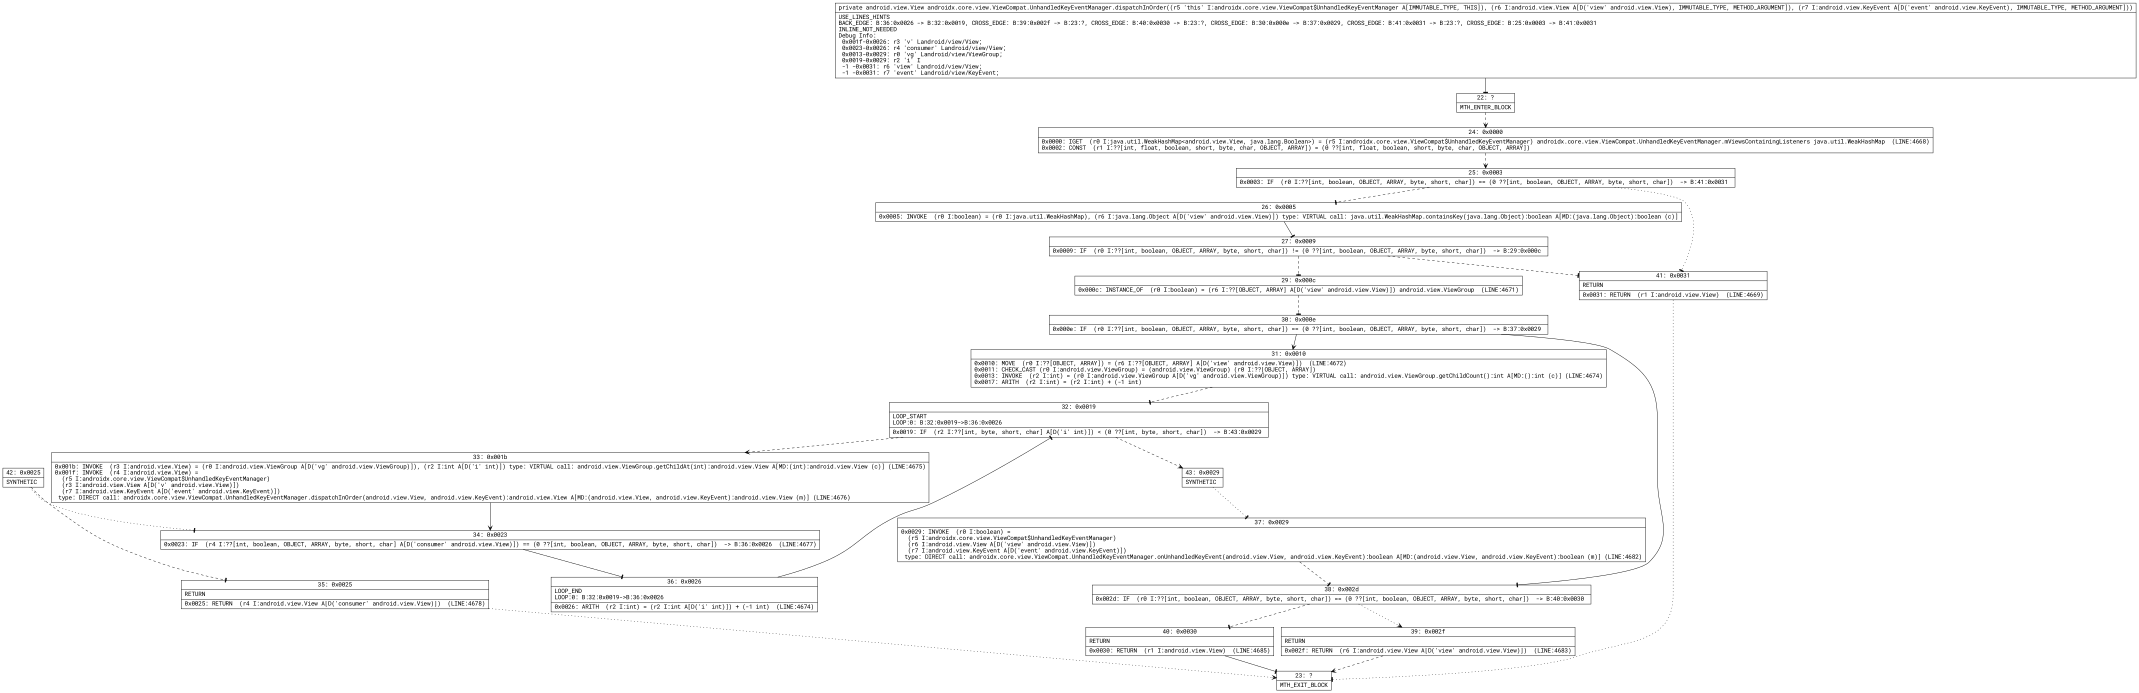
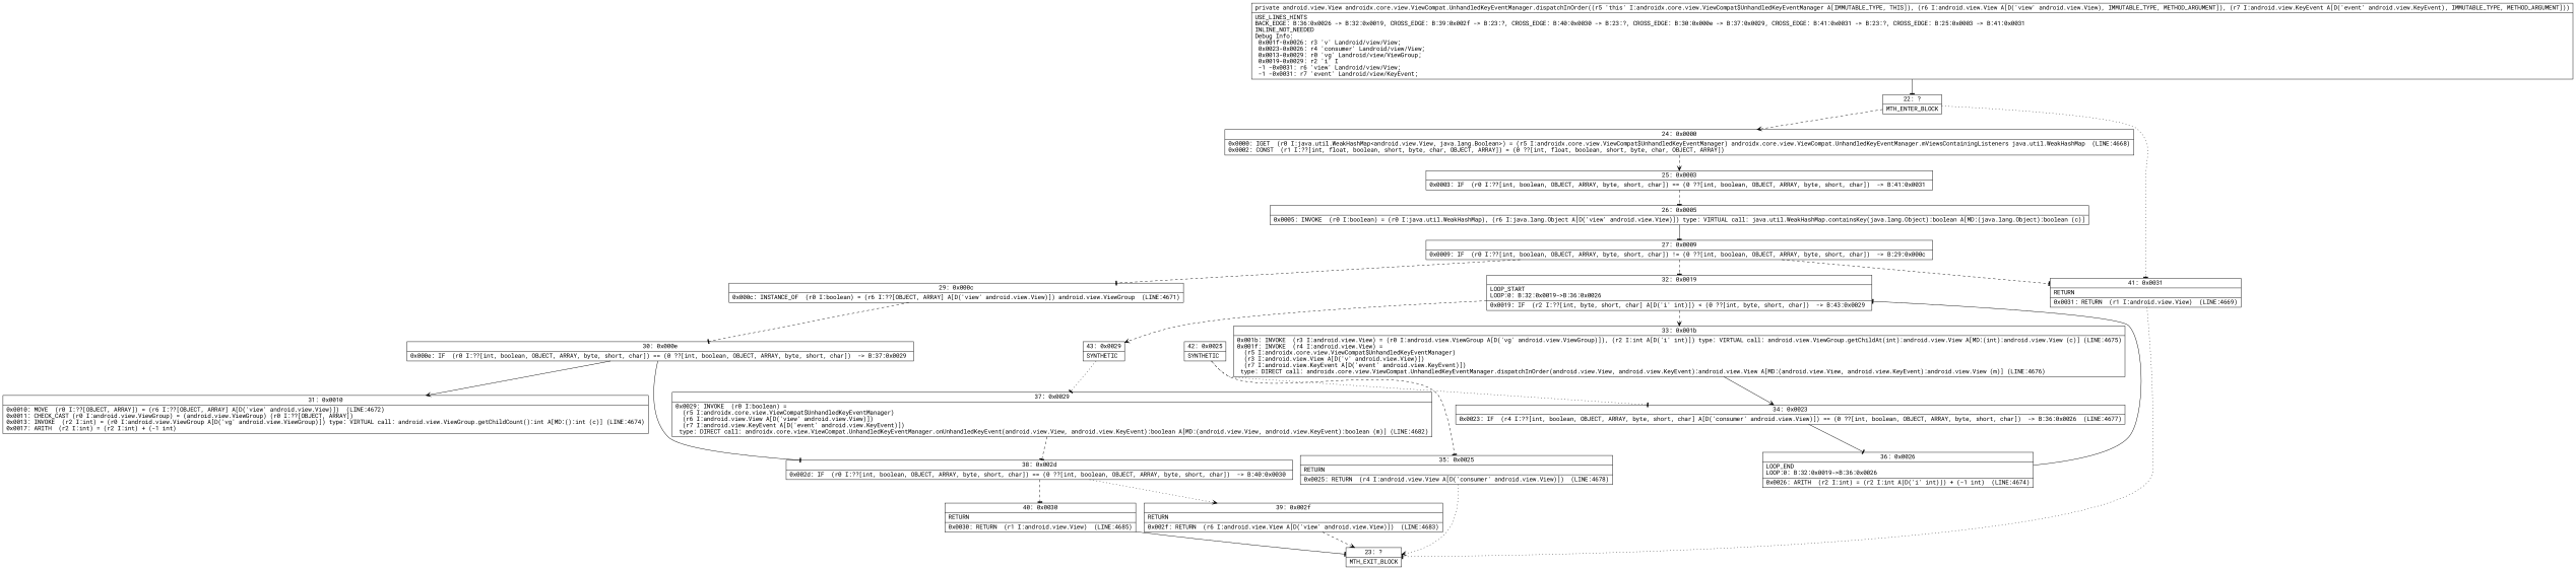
  digraph {
    fontname="Roboto Mono"
    node [fontname="Roboto Mono" shape=record]
    edge [arrowhead=tee fontname="Roboto Mono" style=dashed]
    n1 [label="{22\:\ ?|MTH_ENTER_BLOCK\l}"]
    n2 [label="{24\:\ 0x0000|0x0000: IGET  (r0 I:java.util.WeakHashMap\<android.view.View, java.lang.Boolean\>) = (r5 I:androidx.core.view.ViewCompat$UnhandledKeyEventManager) androidx.core.view.ViewCompat.UnhandledKeyEventManager.mViewsContainingListeners java.util.WeakHashMap  (LINE:4668)\l0x0002: CONST  (r1 I:??[int, float, boolean, short, byte, char, OBJECT, ARRAY]) = (0 ??[int, float, boolean, short, byte, char, OBJECT, ARRAY]) \l}"]
    n3 [label="{25\:\ 0x0003|0x0003: IF  (r0 I:??[int, boolean, OBJECT, ARRAY, byte, short, char]) == (0 ??[int, boolean, OBJECT, ARRAY, byte, short, char])  \-\> B:41:0x0031 \l}"]
    n4 [label="{26\:\ 0x0005|0x0005: INVOKE  (r0 I:boolean) = (r0 I:java.util.WeakHashMap), (r6 I:java.lang.Object A[D('view' android.view.View)]) type: VIRTUAL call: java.util.WeakHashMap.containsKey(java.lang.Object):boolean A[MD:(java.lang.Object):boolean (c)]\l}"]
    n5 [label="{41\:\ 0x0031|RETURN\l|0x0031: RETURN  (r1 I:android.view.View)  (LINE:4669)\l}"]
    n6 [label="{27\:\ 0x0009|0x0009: IF  (r0 I:??[int, boolean, OBJECT, ARRAY, byte, short, char]) != (0 ??[int, boolean, OBJECT, ARRAY, byte, short, char])  \-\> B:29:0x000c \l}"]
    n7 [label="{23\:\ ?|MTH_EXIT_BLOCK\l}"]
    n8 [label="{29\:\ 0x000c|0x000c: INSTANCE_OF  (r0 I:boolean) = (r6 I:??[OBJECT, ARRAY] A[D('view' android.view.View)]) android.view.ViewGroup  (LINE:4671)\l}"]
    n9 [label="{30\:\ 0x000e|0x000e: IF  (r0 I:??[int, boolean, OBJECT, ARRAY, byte, short, char]) == (0 ??[int, boolean, OBJECT, ARRAY, byte, short, char])  \-\> B:37:0x0029 \l}"]
    n10 [label="{31\:\ 0x0010|0x0010: MOVE  (r0 I:??[OBJECT, ARRAY]) = (r6 I:??[OBJECT, ARRAY] A[D('view' android.view.View)])  (LINE:4672)\l0x0011: CHECK_CAST (r0 I:android.view.ViewGroup) = (android.view.ViewGroup) (r0 I:??[OBJECT, ARRAY]) \l0x0013: INVOKE  (r2 I:int) = (r0 I:android.view.ViewGroup A[D('vg' android.view.ViewGroup)]) type: VIRTUAL call: android.view.ViewGroup.getChildCount():int A[MD:():int (c)] (LINE:4674)\l0x0017: ARITH  (r2 I:int) = (r2 I:int) + (\-1 int) \l}"]
    n11 [label="{38\:\ 0x002d|0x002d: IF  (r0 I:??[int, boolean, OBJECT, ARRAY, byte, short, char]) == (0 ??[int, boolean, OBJECT, ARRAY, byte, short, char])  \-\> B:40:0x0030 \l}"]
    n12 [label="{32\:\ 0x0019|LOOP_START\lLOOP:0: B:32:0x0019\-\>B:36:0x0026\l|0x0019: IF  (r2 I:??[int, byte, short, char] A[D('i' int)]) \< (0 ??[int, byte, short, char])  \-\> B:43:0x0029 \l}"]
    n13 [label="{37\:\ 0x0029|0x0029: INVOKE  (r0 I:boolean) = \l  (r5 I:androidx.core.view.ViewCompat$UnhandledKeyEventManager)\l  (r6 I:android.view.View A[D('view' android.view.View)])\l  (r7 I:android.view.KeyEvent A[D('event' android.view.KeyEvent)])\l type: DIRECT call: androidx.core.view.ViewCompat.UnhandledKeyEventManager.onUnhandledKeyEvent(android.view.View, android.view.KeyEvent):boolean A[MD:(android.view.View, android.view.KeyEvent):boolean (m)] (LINE:4682)\l}"]
    n14 [label="{33\:\ 0x001b|0x001b: INVOKE  (r3 I:android.view.View) = (r0 I:android.view.ViewGroup A[D('vg' android.view.ViewGroup)]), (r2 I:int A[D('i' int)]) type: VIRTUAL call: android.view.ViewGroup.getChildAt(int):android.view.View A[MD:(int):android.view.View (c)] (LINE:4675)\l0x001f: INVOKE  (r4 I:android.view.View) = \l  (r5 I:androidx.core.view.ViewCompat$UnhandledKeyEventManager)\l  (r3 I:android.view.View A[D('v' android.view.View)])\l  (r7 I:android.view.KeyEvent A[D('event' android.view.KeyEvent)])\l type: DIRECT call: androidx.core.view.ViewCompat.UnhandledKeyEventManager.dispatchInOrder(android.view.View, android.view.KeyEvent):android.view.View A[MD:(android.view.View, android.view.KeyEvent):android.view.View (m)] (LINE:4676)\l}"]
    n15 [label="{43\:\ 0x0029|SYNTHETIC\l}"]
    n16 [label="{34\:\ 0x0023|0x0023: IF  (r4 I:??[int, boolean, OBJECT, ARRAY, byte, short, char] A[D('consumer' android.view.View)]) == (0 ??[int, boolean, OBJECT, ARRAY, byte, short, char])  \-\> B:36:0x0026  (LINE:4677)\l}"]
    n17 [label="{36\:\ 0x0026|LOOP_END\lLOOP:0: B:32:0x0019\-\>B:36:0x0026\l|0x0026: ARITH  (r2 I:int) = (r2 I:int A[D('i' int)]) + (\-1 int)  (LINE:4674)\l}"]
    n18 [label="{42\:\ 0x0025|SYNTHETIC\l}"]
    n19 [label="{35\:\ 0x0025|RETURN\l|0x0025: RETURN  (r4 I:android.view.View A[D('consumer' android.view.View)])  (LINE:4678)\l}"]
    n20 [label="{39\:\ 0x002f|RETURN\l|0x002f: RETURN  (r6 I:android.view.View A[D('view' android.view.View)])  (LINE:4683)\l}"]
    n21 [label="{40\:\ 0x0030|RETURN\l|0x0030: RETURN  (r1 I:android.view.View)  (LINE:4685)\l}"]
    n22 [label="{private android.view.View androidx.core.view.ViewCompat.UnhandledKeyEventManager.dispatchInOrder((r5 'this' I:androidx.core.view.ViewCompat$UnhandledKeyEventManager A[IMMUTABLE_TYPE, THIS]), (r6 I:android.view.View A[D('view' android.view.View), IMMUTABLE_TYPE, METHOD_ARGUMENT]), (r7 I:android.view.KeyEvent A[D('event' android.view.KeyEvent), IMMUTABLE_TYPE, METHOD_ARGUMENT]))  | USE_LINES_HINTS\lBACK_EDGE: B:36:0x0026 \-\> B:32:0x0019, CROSS_EDGE: B:39:0x002f \-\> B:23:?, CROSS_EDGE: B:40:0x0030 \-\> B:23:?, CROSS_EDGE: B:30:0x000e \-\> B:37:0x0029, CROSS_EDGE: B:41:0x0031 \-\> B:23:?, CROSS_EDGE: B:25:0x0003 \-\> B:41:0x0031\lINLINE_NOT_NEEDED\lDebug Info:\l  0x001f\-0x0026: r3 'v' Landroid\/view\/View;\l  0x0023\-0x0026: r4 'consumer' Landroid\/view\/View;\l  0x0013\-0x0029: r0 'vg' Landroid\/view\/ViewGroup;\l  0x0019\-0x0029: r2 'i' I\l  \-1 \-0x0031: r6 'view' Landroid\/view\/View;\l  \-1 \-0x0031: r7 'event' Landroid\/view\/KeyEvent;\l}"]
    n1 -> n2 [arrowhead=vee]
    n2 -> n3 [arrowhead=vee]
    n3 -> n4
-   n3 -> n5 [style=dotted]
+   n1 -> n5 [style=dotted]
    n4 -> n6 [style=solid]
    n5 -> n7 [style=dotted]
    n6 -> n5
    n6 -> n8
    n8 -> n9
    n9 -> n10 [arrowhead=vee style=solid]
    n9 -> n11 [style=solid]
-   n10 -> n12
+   n6 -> n12
    n11 -> n20 [arrowhead=vee style=dotted]
    n11 -> n21
    n12 -> n14 [arrowhead=vee]
    n12 -> n15 [arrowhead=vee]
    n13 -> n11
    n14 -> n16 [arrowhead=vee style=solid]
    n15 -> n13 [style=dotted]
    n16 -> n17 [style=solid]
    n17 -> n12 [style=solid]
    n18 -> n16 [style=dotted]
    n18 -> n19
    n19 -> n7 [arrowhead=vee style=dotted]
    n20 -> n7 [arrowhead=vee]
    n21 -> n7 [style=solid]
    n22 -> n1 [style=solid]
  }
